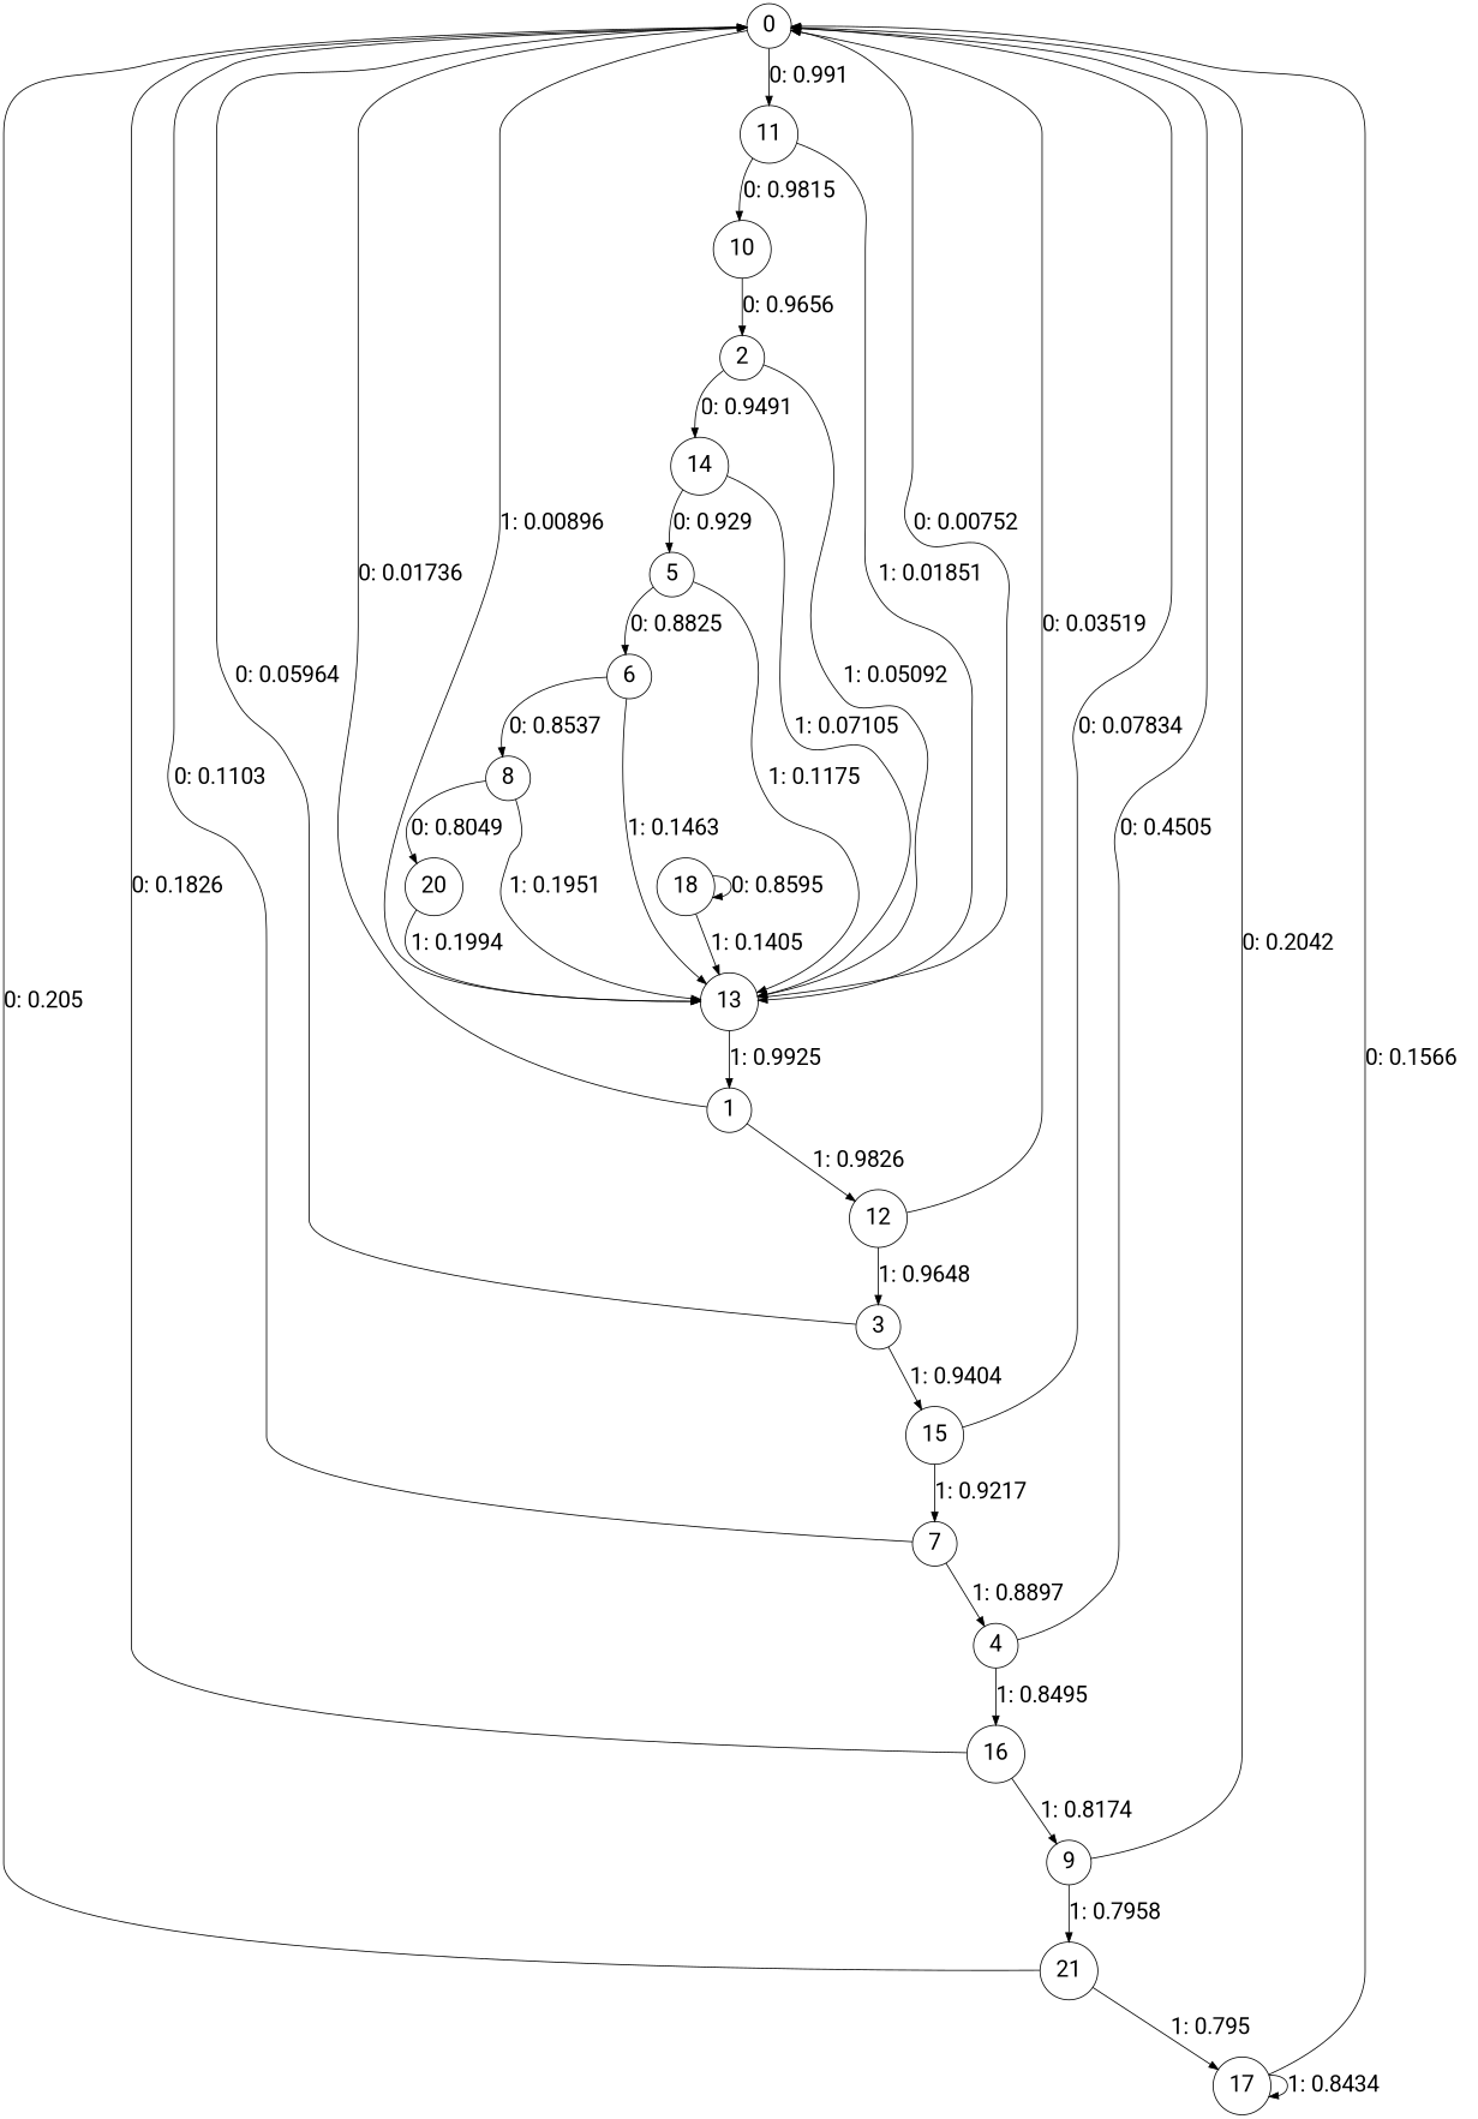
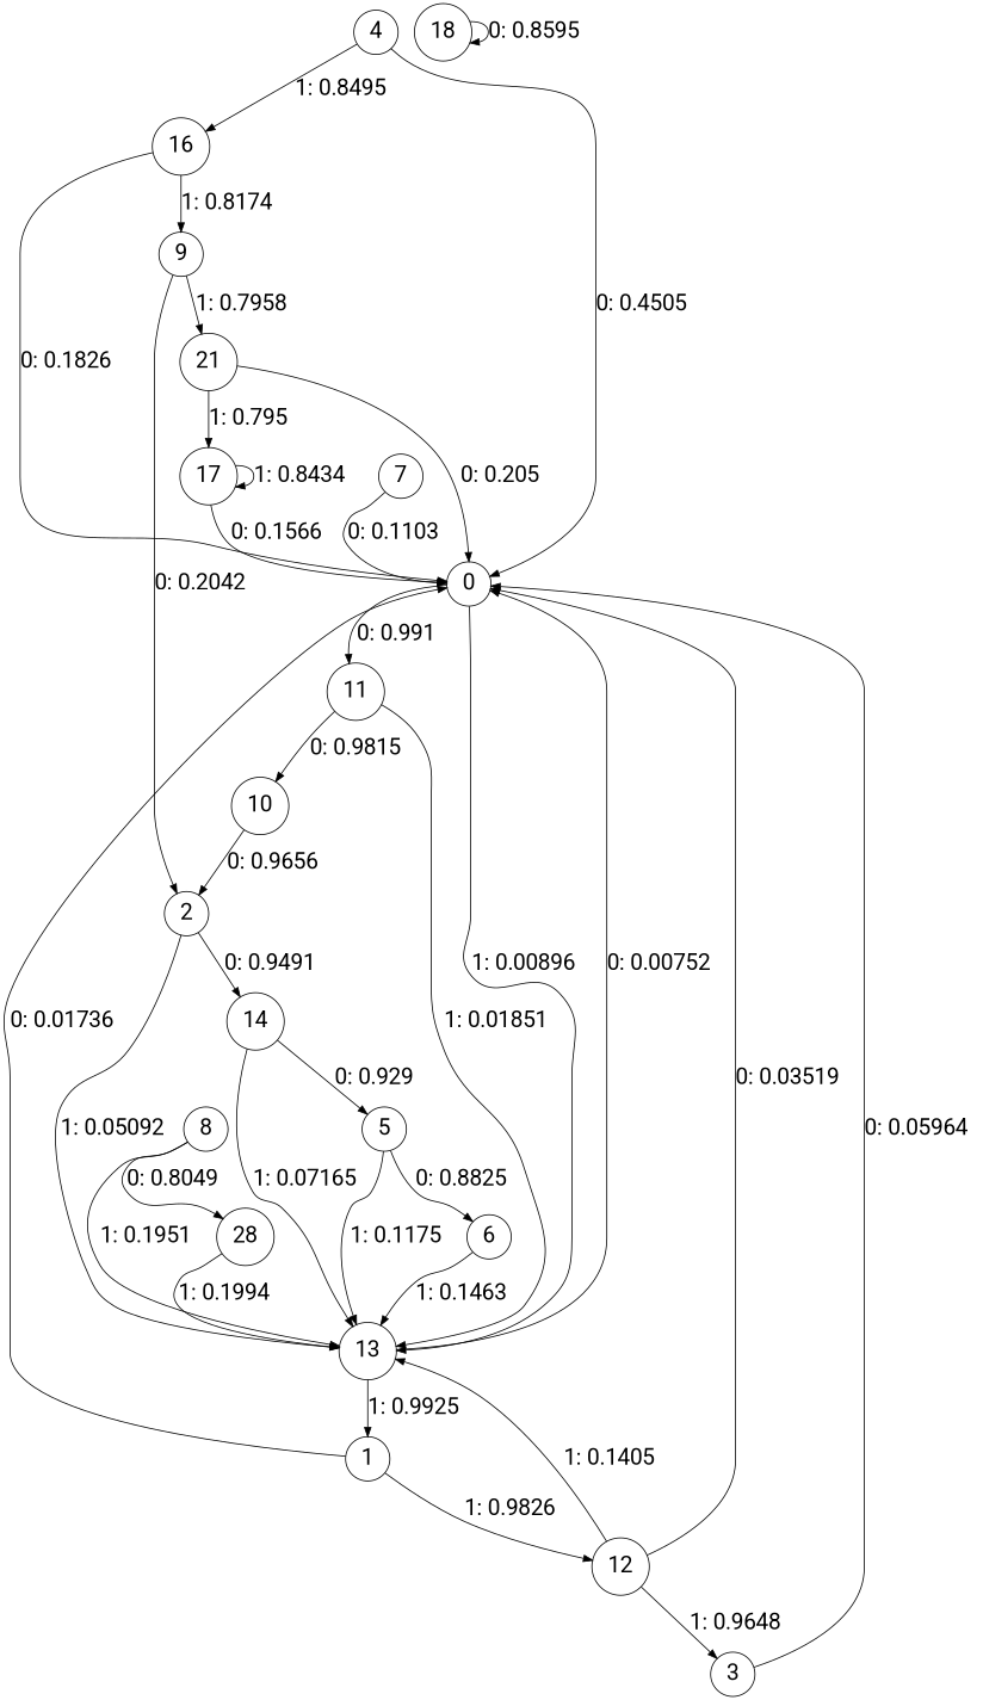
  digraph {
    fontname=Roboto
    node [fontname=Roboto fontsize=24 shape=circle]
    edge [fontname=Roboto fontsize=24]
    0
    11
    13
    10
    1
    2
    12
    3
-   15
    14
    5
    6
    7
    4
    16
    9
    21
    8
-   20
+   20 [label=28]
    17
    18
    0 -> 11 [label="0: 0.991    "]
    0 -> 13 [label="1: 0.00896  "]
    11 -> 13 [label="1: 0.01851  "]
    11 -> 10 [label="0: 0.9815   "]
    13 -> 0 [label="0: 0.00752  "]
    13 -> 1 [label="1: 0.9925   "]
    10 -> 2 [label="0: 0.9656   "]
    1 -> 0 [label="0: 0.01736  "]
    1 -> 12 [label="1: 0.9826   "]
    2 -> 13 [label="1: 0.05092  "]
    2 -> 14 [label="0: 0.9491   "]
    12 -> 0 [label="0: 0.03519  "]
    12 -> 3 [label="1: 0.9648   "]
    3 -> 0 [label="0: 0.05964  "]
-   3 -> 15 [label="1: 0.9404   "]
-   15 -> 0 [label="0: 0.07834  "]
-   15 -> 7 [label="1: 0.9217   "]
-   14 -> 13 [label="1: 0.07105  "]
+   14 -> 13 [label="1: 0.07165  "]
    14 -> 5 [label="0: 0.929    "]
    5 -> 13 [label="1: 0.1175   "]
    5 -> 6 [label="0: 0.8825   "]
    6 -> 13 [label="1: 0.1463   "]
-   6 -> 8 [label="0: 0.8537   "]
    7 -> 0 [label="0: 0.1103   "]
-   7 -> 4 [label="1: 0.8897   "]
    4 -> 0 [label="0: 0.4505   "]
    4 -> 16 [label="1: 0.8495   "]
    16 -> 0 [label="0: 0.1826   "]
    16 -> 9 [label="1: 0.8174   "]
-   9 -> 0 [label="0: 0.2042   "]
+   9 -> 2 [label="0: 0.2042   "]
    9 -> 21 [label="1: 0.7958   "]
    21 -> 0 [label="0: 0.205    "]
    21 -> 17 [label="1: 0.795    "]
    8 -> 13 [label="1: 0.1951   "]
    8 -> 20 [label="0: 0.8049   "]
    20 -> 13 [label="1: 0.1994   "]
    17 -> 0 [label="0: 0.1566   "]
    17 -> 17 [label="1: 0.8434   "]
-   18 -> 13 [label="1: 0.1405   "]
+   12 -> 13 [label="1: 0.1405   "]
    18 -> 18 [label="0: 0.8595   "]
  }
